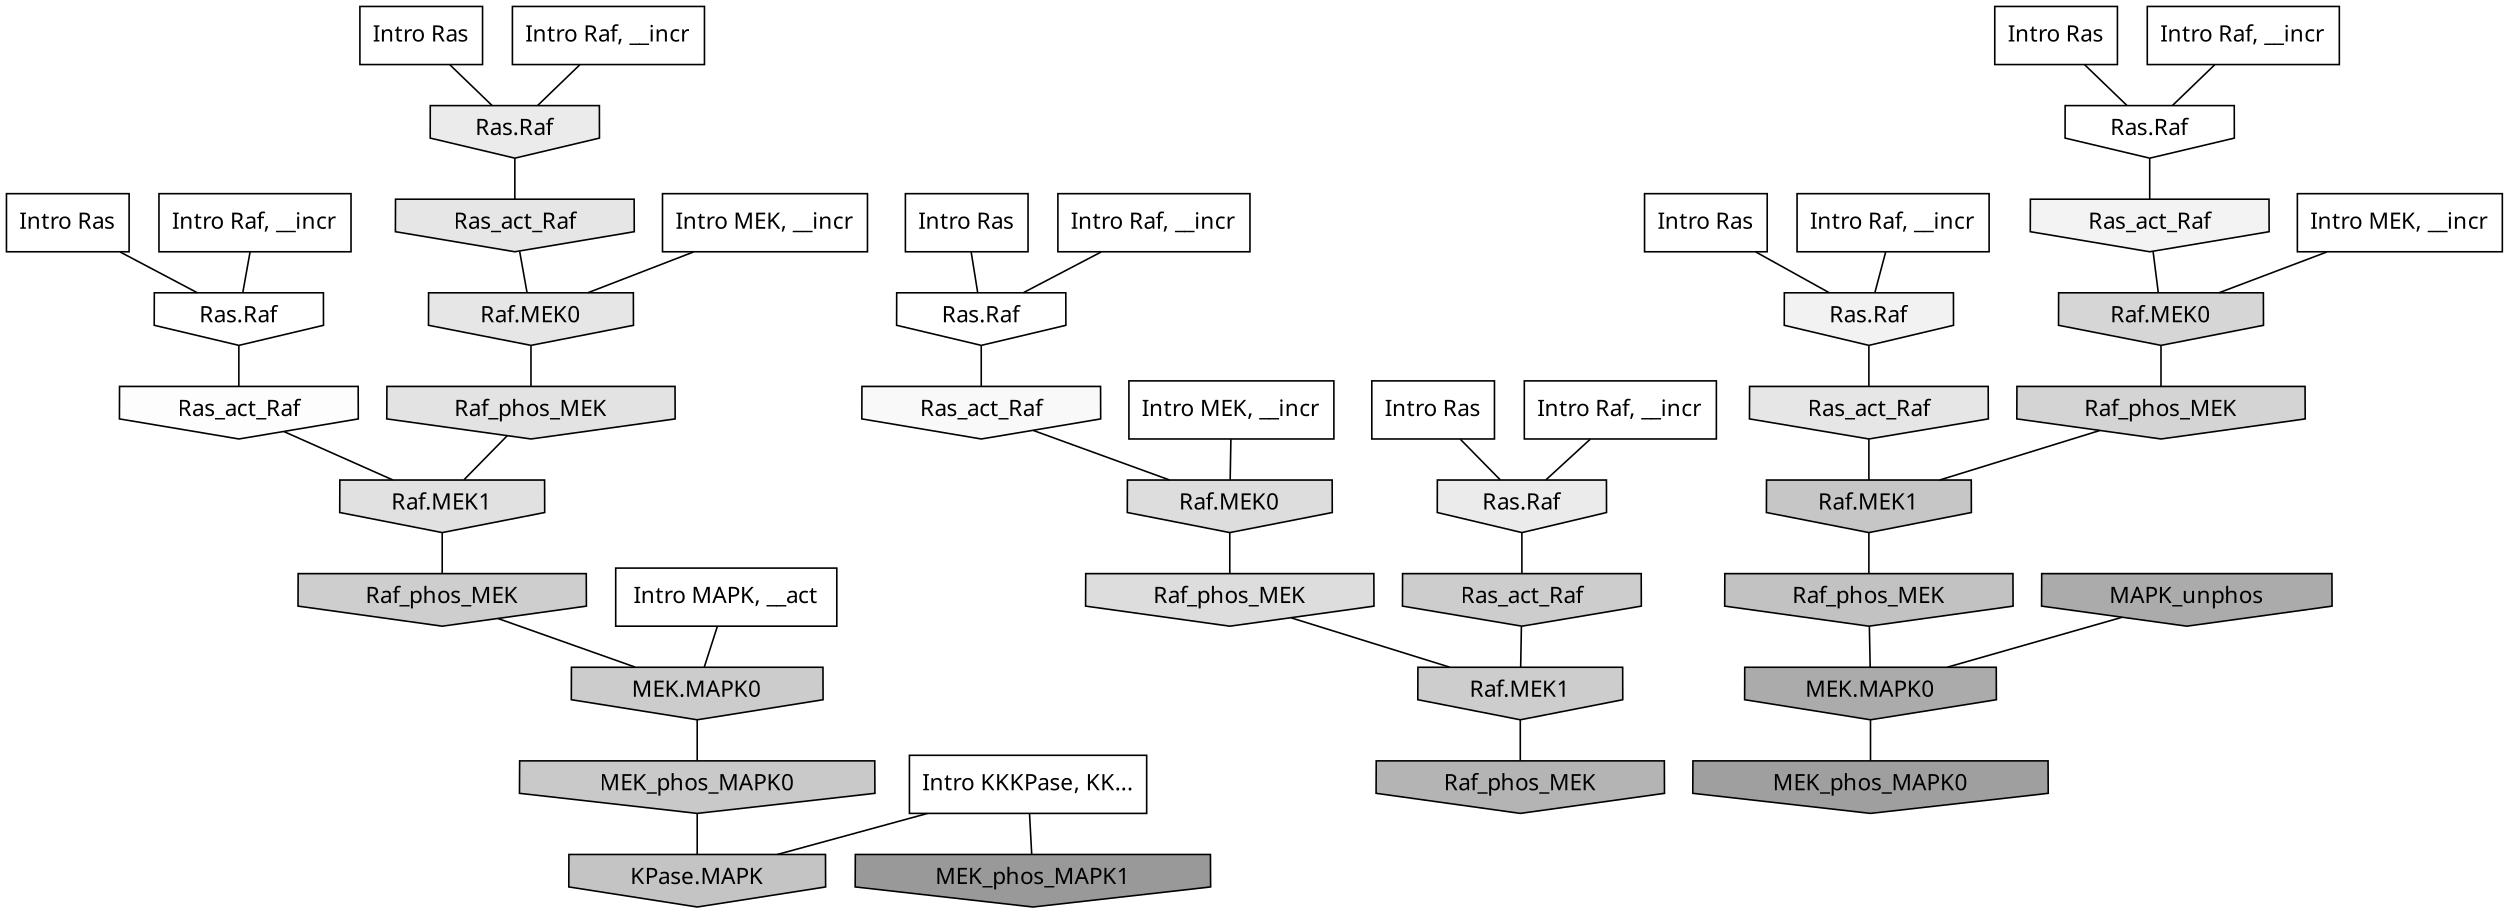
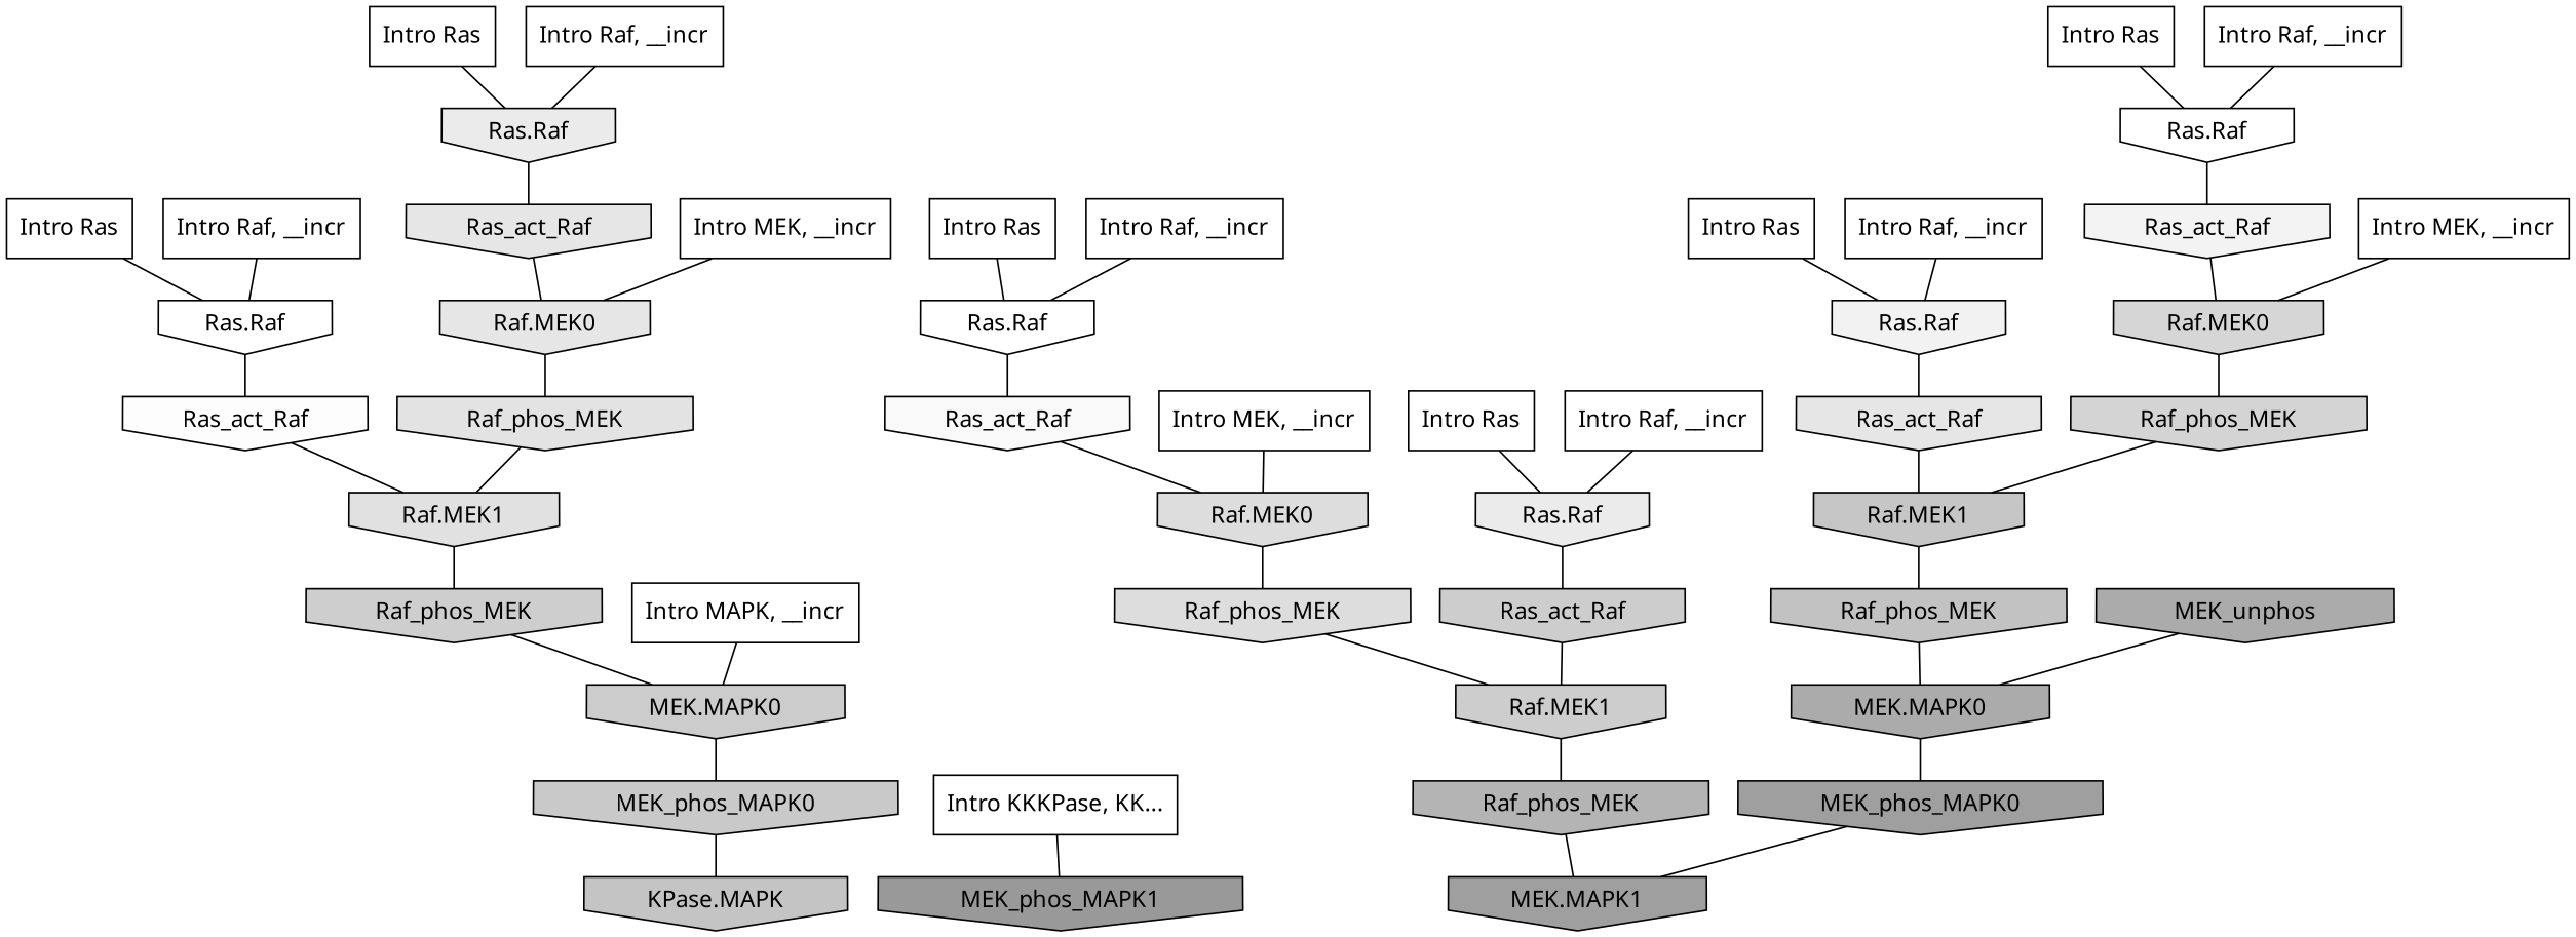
  digraph {
    rankdir=TB
    ranksep=0.30
    node [fillcolor="0.000 0.000 1.000" fontname="CMU Serif" shape=invhouse style=filled]
    edge [color="0.000 0.000 0.000" dir=none fontname="CMU Serif"]
    n1 [label="Intro Ras" shape=rectangle]
    n2 [label="Ras.Raf"]
    n3 [fillcolor="0.000 0.000 0.989" label=Ras_act_Raf]
    n4 [label="Intro Ras" shape=rectangle]
    n5 [fillcolor="0.000 0.000 0.919" label="Ras.Raf"]
    n6 [fillcolor="0.000 0.000 0.901" label=Ras_act_Raf]
    n7 [label="Intro Ras" shape=rectangle]
    n8 [fillcolor="0.000 0.000 0.921" label="Ras.Raf"]
    n9 [fillcolor="0.000 0.000 0.803" label=Ras_act_Raf]
    n10 [label="Intro Ras" shape=rectangle]
    n11 [label="Ras.Raf"]
    n12 [fillcolor="0.000 0.000 0.951" label=Ras_act_Raf]
    n13 [label="Intro Ras" shape=rectangle]
    n14 [label="Ras.Raf"]
    n15 [fillcolor="0.000 0.000 0.973" label=Ras_act_Raf]
    n16 [label="Intro Ras" shape=rectangle]
    n17 [fillcolor="0.000 0.000 0.946" label="Ras.Raf"]
    n18 [fillcolor="0.000 0.000 0.900" label=Ras_act_Raf]
    n19 [label="Intro Raf, __incr" shape=rectangle]
    n20 [label="Intro Raf, __incr" shape=rectangle]
    n21 [label="Intro Raf, __incr" shape=rectangle]
    n22 [label="Intro Raf, __incr" shape=rectangle]
    n23 [label="Intro Raf, __incr" shape=rectangle]
    n24 [label="Intro Raf, __incr" shape=rectangle]
    n25 [label="Intro MEK, __incr" shape=rectangle]
    n26 [fillcolor="0.000 0.000 0.837" label="Raf.MEK0"]
    n27 [fillcolor="0.000 0.000 0.832" label=Raf_phos_MEK]
    n28 [label="Intro MEK, __incr" shape=rectangle]
    n29 [fillcolor="0.000 0.000 0.866" label="Raf.MEK0"]
    n30 [fillcolor="0.000 0.000 0.864" label=Raf_phos_MEK]
    n31 [label="Intro MEK, __incr" shape=rectangle]
    n32 [fillcolor="0.000 0.000 0.901" label="Raf.MEK0"]
    n33 [fillcolor="0.000 0.000 0.889" label=Raf_phos_MEK]
-   n34 [label="Intro MAPK, __act" shape=rectangle]
+   n34 [label="Intro MAPK, __incr" shape=rectangle]
    n35 [fillcolor="0.000 0.000 0.797" label="MEK.MAPK0"]
    n36 [fillcolor="0.000 0.000 0.788" label=MEK_phos_MAPK0]
    n37 [label="Intro KKKPase, KK..." shape=rectangle]
    n38 [fillcolor="0.000 0.000 0.768" label="KPase.MAPK"]
    n39 [fillcolor="0.000 0.000 0.600" label=MEK_phos_MAPK1]
    n40 [fillcolor="0.000 0.000 0.880" label="Raf.MEK1"]
    n41 [fillcolor="0.000 0.000 0.805" label=Raf_phos_MEK]
    n42 [fillcolor="0.000 0.000 0.777" label="Raf.MEK1"]
    n43 [fillcolor="0.000 0.000 0.803" label="Raf.MEK1"]
    n44 [fillcolor="0.000 0.000 0.759" label=Raf_phos_MEK]
    n45 [fillcolor="0.000 0.000 0.707" label=Raf_phos_MEK]
+   n46 [fillcolor="0.000 0.000 0.625" label="MEK.MAPK1"]
    n47 [fillcolor="0.000 0.000 0.669" label="MEK.MAPK0"]
-   n48 [fillcolor="0.000 0.000 0.669" label=MAPK_unphos]
+   n48 [fillcolor="0.000 0.000 0.669" label=MEK_unphos]
    n49 [fillcolor="0.000 0.000 0.625" label=MEK_phos_MAPK0]
    n1 -> n2
    n2 -> n3
    n3 -> n40
    n4 -> n5
    n5 -> n6
    n6 -> n32
    n7 -> n8
    n8 -> n9
    n9 -> n43
    n10 -> n11
    n11 -> n12
    n12 -> n26
    n13 -> n14
    n14 -> n15
    n15 -> n29
    n16 -> n17
    n17 -> n18
    n18 -> n42
    n19 -> n5
    n20 -> n11
    n21 -> n2
    n22 -> n14
    n23 -> n17
    n24 -> n8
    n25 -> n26
    n26 -> n27
    n27 -> n42
    n28 -> n29
    n29 -> n30
    n30 -> n43
    n31 -> n32
    n32 -> n33
    n33 -> n40
    n34 -> n35
    n35 -> n36
    n36 -> n38
-   n37 -> n38
    n37 -> n39
    n40 -> n41
    n41 -> n35
    n42 -> n44
    n43 -> n45
    n44 -> n47
+   n45 -> n46
    n47 -> n49
    n48 -> n47
+   n49 -> n46
  }
